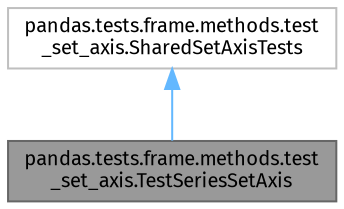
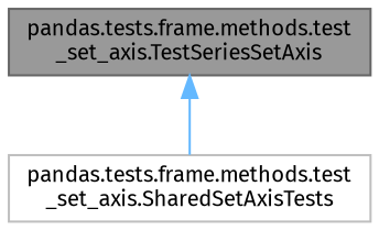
  digraph {
    fontname="Fira Sans"
    node [fontname="Fira Sans" fontsize=10 shape=box style=filled]
    n1 [color=gray40 fillcolor=grey60 fontcolor=black height=0.2 label="pandas.tests.frame.methods.test\l_set_axis.TestSeriesSetAxis" width=0.4]
    n2 [color=grey75 fillcolor=white height=0.2 label="pandas.tests.frame.methods.test\l_set_axis.SharedSetAxisTests" width=0.4]
-   n2 -> n1 [color=steelblue1 dir=back fontname="Fira Sans" fontsize=10 labelfontname=Helvetica labelfontsize=10 style=solid]
+   n1 -> n2 [color=steelblue1 dir=back fontname="Fira Sans" fontsize=10 labelfontname=Helvetica labelfontsize=10 style=solid]
  }
